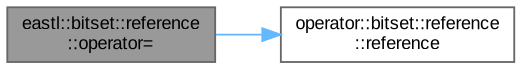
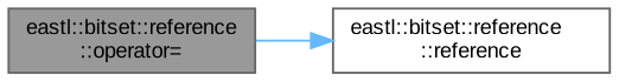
  digraph {
    rankdir=LR
    fontname="Liberation Sans"
    node [fontname="Liberation Sans" fontsize=10 shape=box style=filled]
    n1 [color=gray40 fillcolor=grey60 fontcolor=black height=0.2 label="eastl::bitset::reference\l::operator=" width=0.4]
-   n2 [color=grey40 fillcolor=white height=0.2 label="operator::bitset::reference\l::reference" width=0.4]
+   n2 [color=grey40 fillcolor=white height=0.2 label="eastl::bitset::reference\l::reference" width=0.4]
    n1 -> n2 [color=steelblue1 fontname="Liberation Sans" fontsize=10 labelfontname=Helvetica labelfontsize=10 style=solid]
  }
